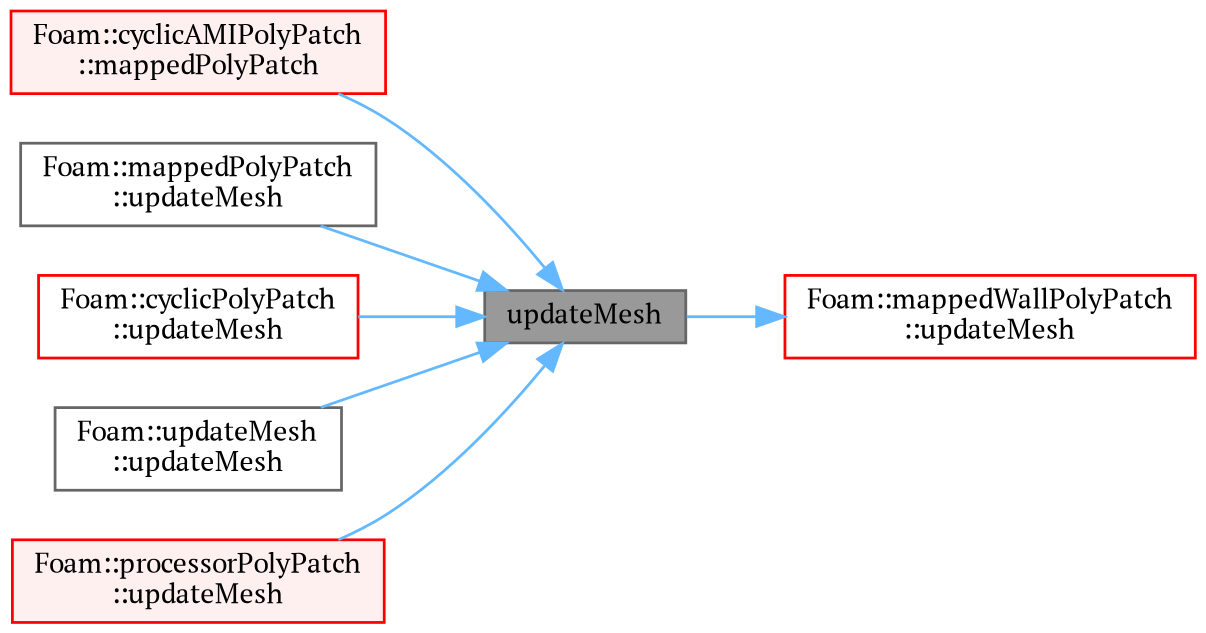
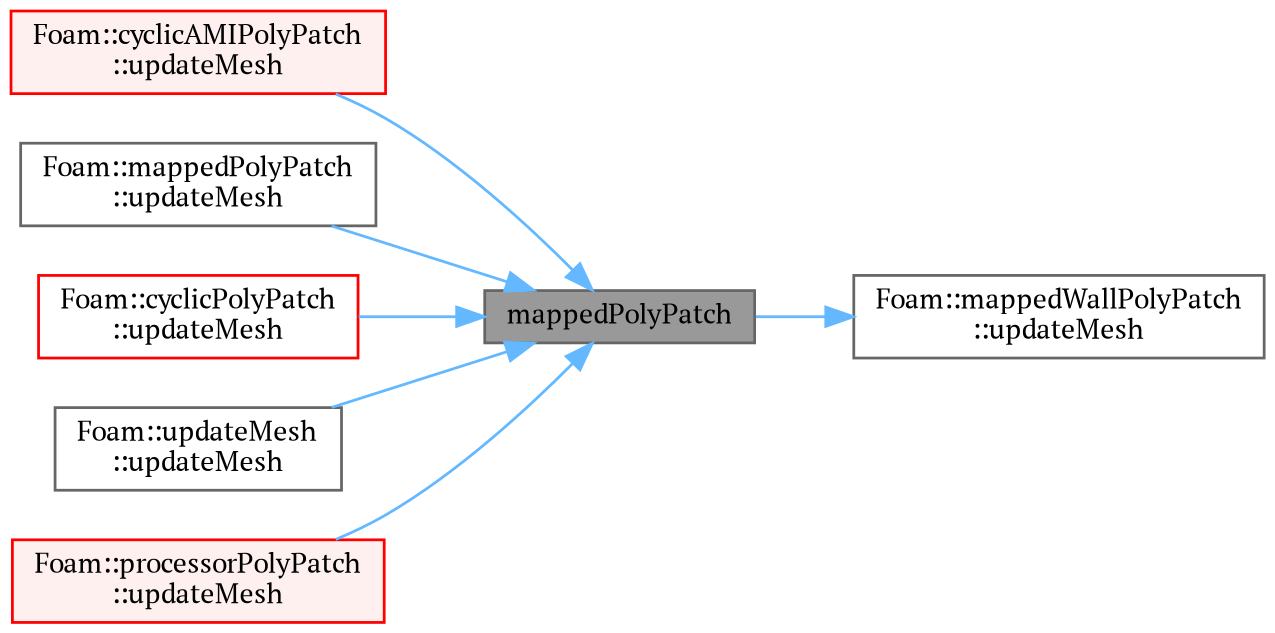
  digraph {
    fontname="PT Serif"
    rankdir=RL
    node [color=red fillcolor=white fontname="PT Serif" fontsize=10 shape=box style=filled]
    edge [color=steelblue1 dir=back fontname="PT Serif" fontsize=10 labelfontname=Helvetica labelfontsize=10 style=solid]
-   n1 [color=gray40 fillcolor=grey60 fontcolor=black height=0.2 label=updateMesh width=0.4]
-   n2 [fillcolor="#FFF0F0" height=0.2 label="Foam::cyclicAMIPolyPatch\l::mappedPolyPatch" width=0.4]
+   n1 [color=gray40 fillcolor=grey60 fontcolor=black height=0.2 label=mappedPolyPatch width=0.4]
+   n2 [fillcolor="#FFF0F0" height=0.2 label="Foam::cyclicAMIPolyPatch\l::updateMesh" width=0.4]
    n3 [color=grey40 height=0.2 label="Foam::mappedPolyPatch\l::updateMesh" width=0.4]
    n4 [height=0.2 label="Foam::cyclicPolyPatch\l::updateMesh" width=0.4]
    n5 [color=grey40 height=0.2 label="Foam::updateMesh\l::updateMesh" width=0.4]
    n6 [fillcolor="#FFF0F0" height=0.2 label="Foam::processorPolyPatch\l::updateMesh" width=0.4]
-   n7 [height=0.2 label="Foam::mappedWallPolyPatch\l::updateMesh" width=0.4]
+   n7 [color=grey40 height=0.2 label="Foam::mappedWallPolyPatch\l::updateMesh" width=0.4]
    n1 -> n2
    n1 -> n3
    n1 -> n4
    n1 -> n5
    n1 -> n6
    n7 -> n1
  }
